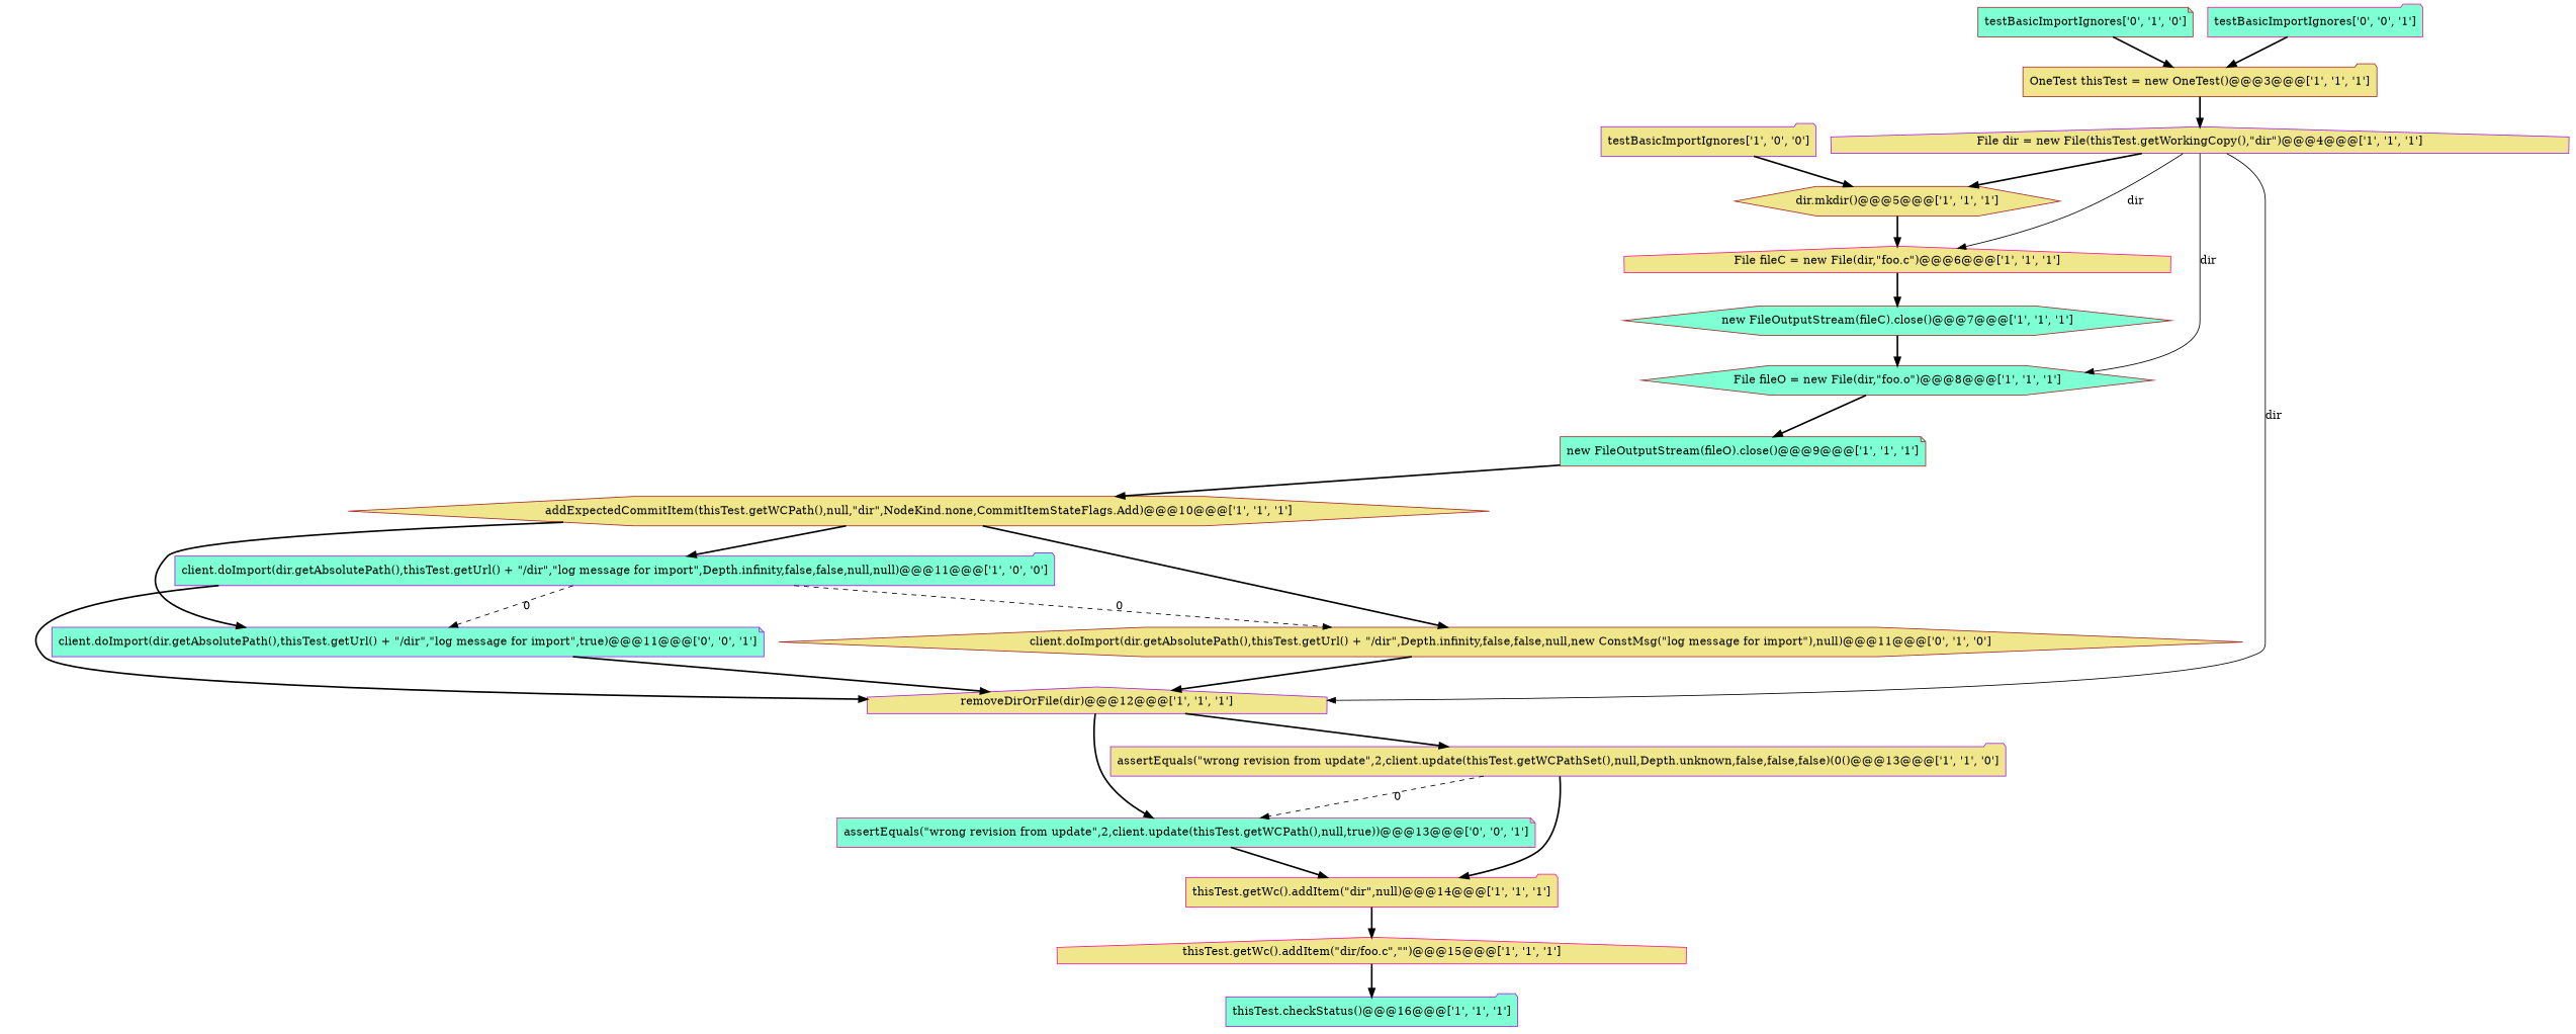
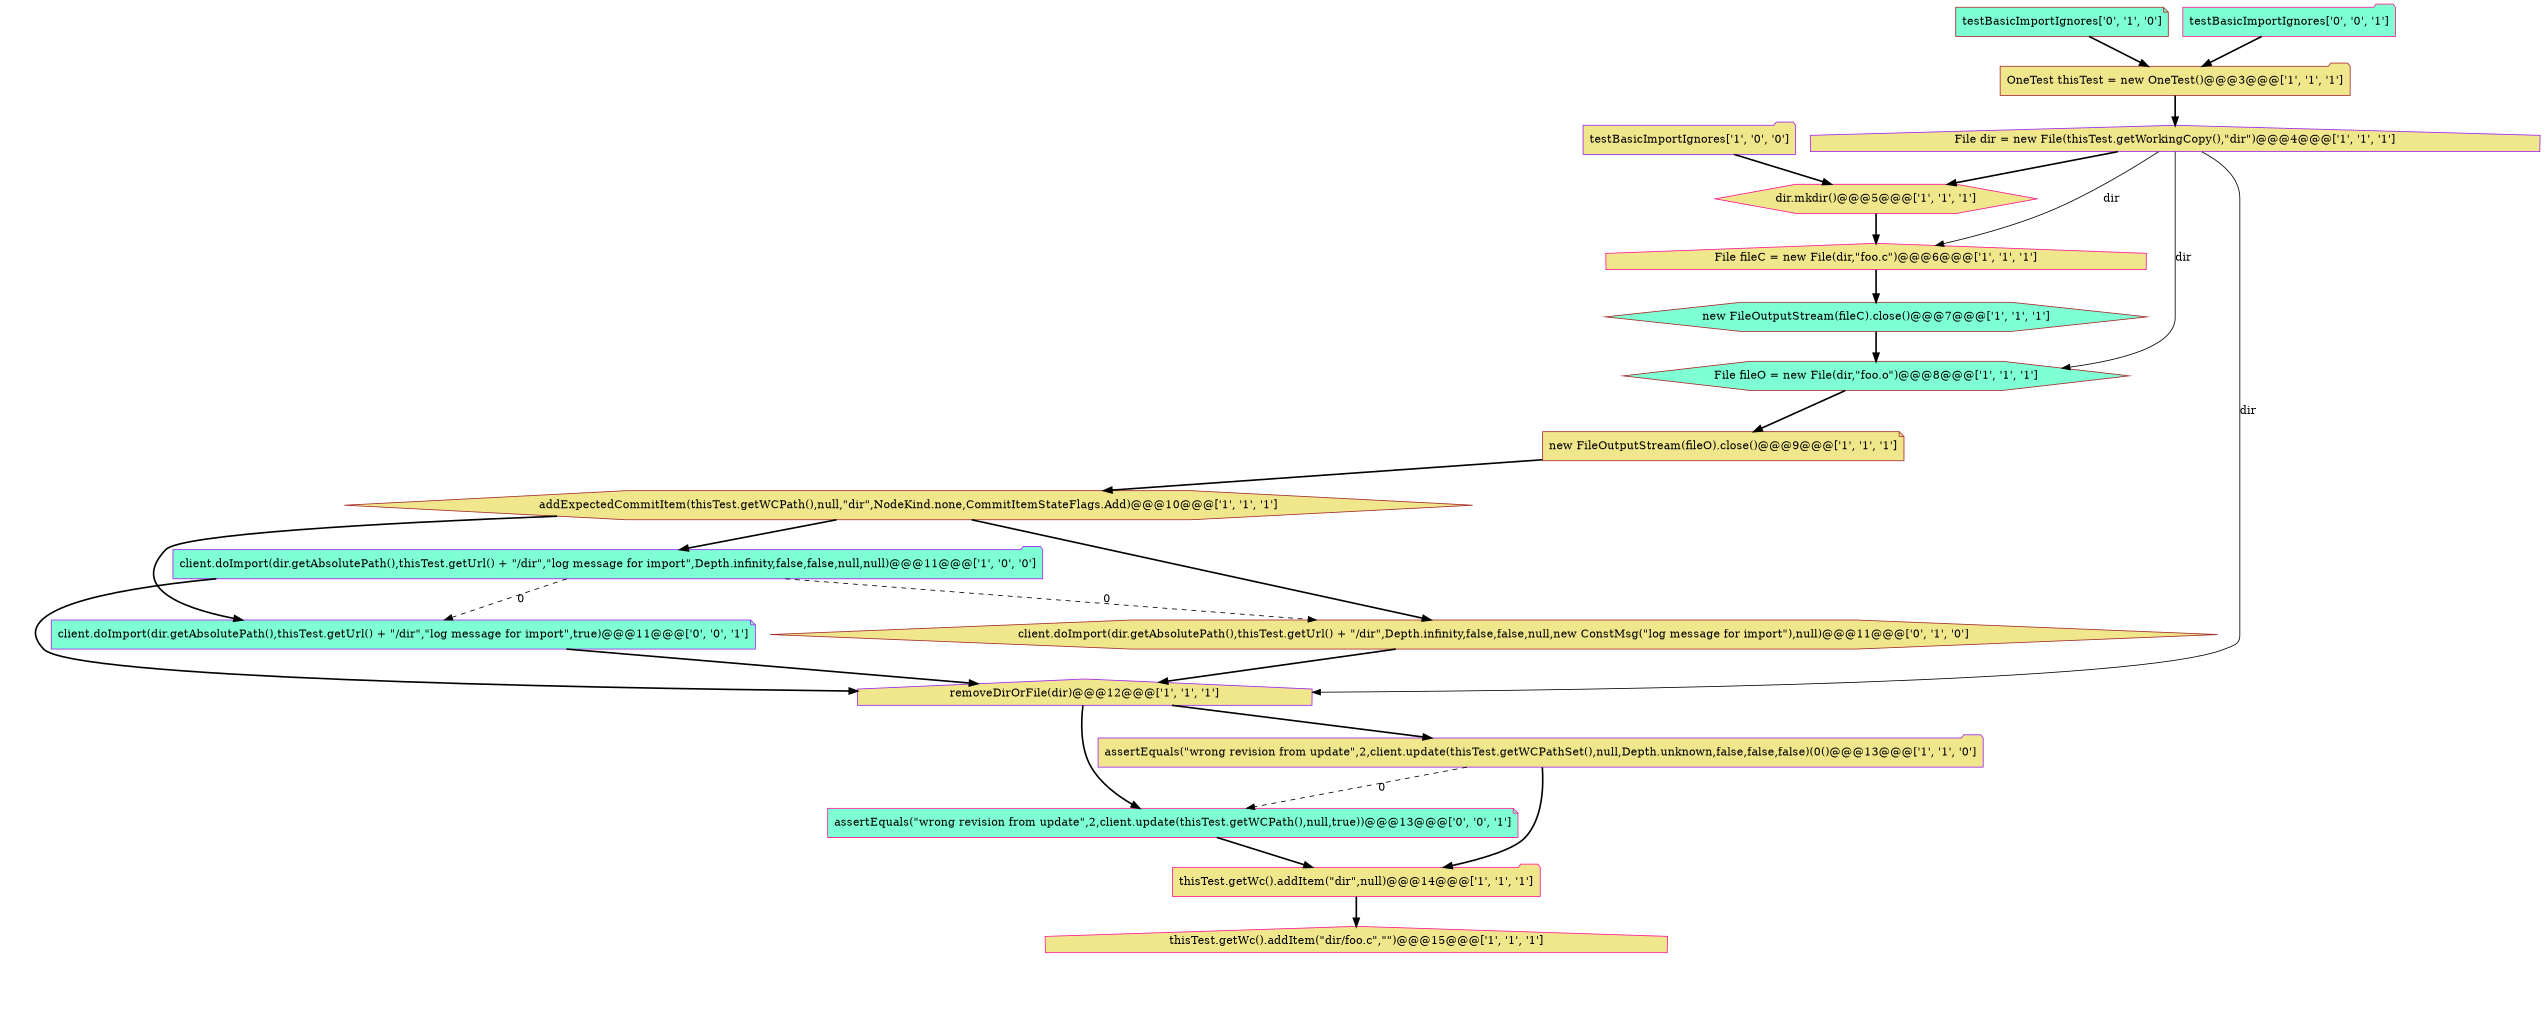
  digraph {
    fontname="DejaVu Serif"
    node [color=purple fillcolor=khaki fontname="DejaVu Serif" shape=folder style=filled]
    edge [fontname="DejaVu Serif" style=bold]
    n1 [label="testBasicImportIgnores['1', '0', '0']"]
-   n2 [color=brown label="dir.mkdir()@@@5@@@['1', '1', '1']" shape=hexagon]
+   n2 [color=deeppink label="dir.mkdir()@@@5@@@['1', '1', '1']" shape=hexagon]
    n3 [color=brown label="OneTest thisTest = new OneTest()@@@3@@@['1', '1', '1']"]
    n4 [label="File dir = new File(thisTest.getWorkingCopy(),\"dir\")@@@4@@@['1', '1', '1']" shape=house]
    n5 [color=brown fillcolor=aquamarine label="new FileOutputStream(fileC).close()@@@7@@@['1', '1', '1']" shape=hexagon]
    n6 [color=brown fillcolor=aquamarine label="File fileO = new File(dir,\"foo.o\")@@@8@@@['1', '1', '1']" shape=hexagon]
-   n7 [color=brown fillcolor=aquamarine label="new FileOutputStream(fileO).close()@@@9@@@['1', '1', '1']" shape=note]
+   n7 [color=brown label="new FileOutputStream(fileO).close()@@@9@@@['1', '1', '1']" shape=note]
    n8 [color=deeppink fillcolor=aquamarine label="assertEquals(\"wrong revision from update\",2,client.update(thisTest.getWCPath(),null,true))@@@13@@@['0', '0', '1']" shape=note]
    n9 [color=deeppink label="thisTest.getWc().addItem(\"dir\",null)@@@14@@@['1', '1', '1']"]
    n10 [color=deeppink label="thisTest.getWc().addItem(\"dir/foo.c\",\"\")@@@15@@@['1', '1', '1']" shape=house]
    n11 [label="removeDirOrFile(dir)@@@12@@@['1', '1', '1']" shape=house]
    n12 [color=deeppink label="File fileC = new File(dir,\"foo.c\")@@@6@@@['1', '1', '1']" shape=house]
-   n13 [fillcolor=aquamarine label="thisTest.checkStatus()@@@16@@@['1', '1', '1']"]
    n14 [fillcolor=aquamarine label="client.doImport(dir.getAbsolutePath(),thisTest.getUrl() + \"/dir\",\"log message for import\",Depth.infinity,false,false,null,null)@@@11@@@['1', '0', '0']"]
    n15 [color=brown label="client.doImport(dir.getAbsolutePath(),thisTest.getUrl() + \"/dir\",Depth.infinity,false,false,null,new ConstMsg(\"log message for import\"),null)@@@11@@@['0', '1', '0']" shape=hexagon]
    n16 [fillcolor=aquamarine label="client.doImport(dir.getAbsolutePath(),thisTest.getUrl() + \"/dir\",\"log message for import\",true)@@@11@@@['0', '0', '1']" shape=note]
    n17 [label="assertEquals(\"wrong revision from update\",2,client.update(thisTest.getWCPathSet(),null,Depth.unknown,false,false,false)(0()@@@13@@@['1', '1', '0']"]
    n18 [color=brown label="addExpectedCommitItem(thisTest.getWCPath(),null,\"dir\",NodeKind.none,CommitItemStateFlags.Add)@@@10@@@['1', '1', '1']" shape=hexagon]
    n19 [color=brown fillcolor=aquamarine label="testBasicImportIgnores['0', '1', '0']" shape=note]
    n20 [color=deeppink fillcolor=aquamarine label="testBasicImportIgnores['0', '0', '1']"]
    n1 -> n2
    n2 -> n12
    n3 -> n4
    n4 -> n2
    n4 -> n6 [label=dir style=solid]
    n4 -> n11 [label=dir style=solid]
    n4 -> n12 [label=dir style=solid]
    n5 -> n6
    n6 -> n7
    n7 -> n18
    n8 -> n9
    n9 -> n10
-   n10 -> n13
    n11 -> n8
    n11 -> n17
    n12 -> n5
    n14 -> n11
    n14 -> n15 [label=0 style=dashed]
    n14 -> n16 [label=0 style=dashed]
    n15 -> n11
    n16 -> n11
    n17 -> n8 [label=0 style=dashed]
    n17 -> n9
    n18 -> n14
    n18 -> n15
    n18 -> n16
    n19 -> n3
    n20 -> n3
  }
